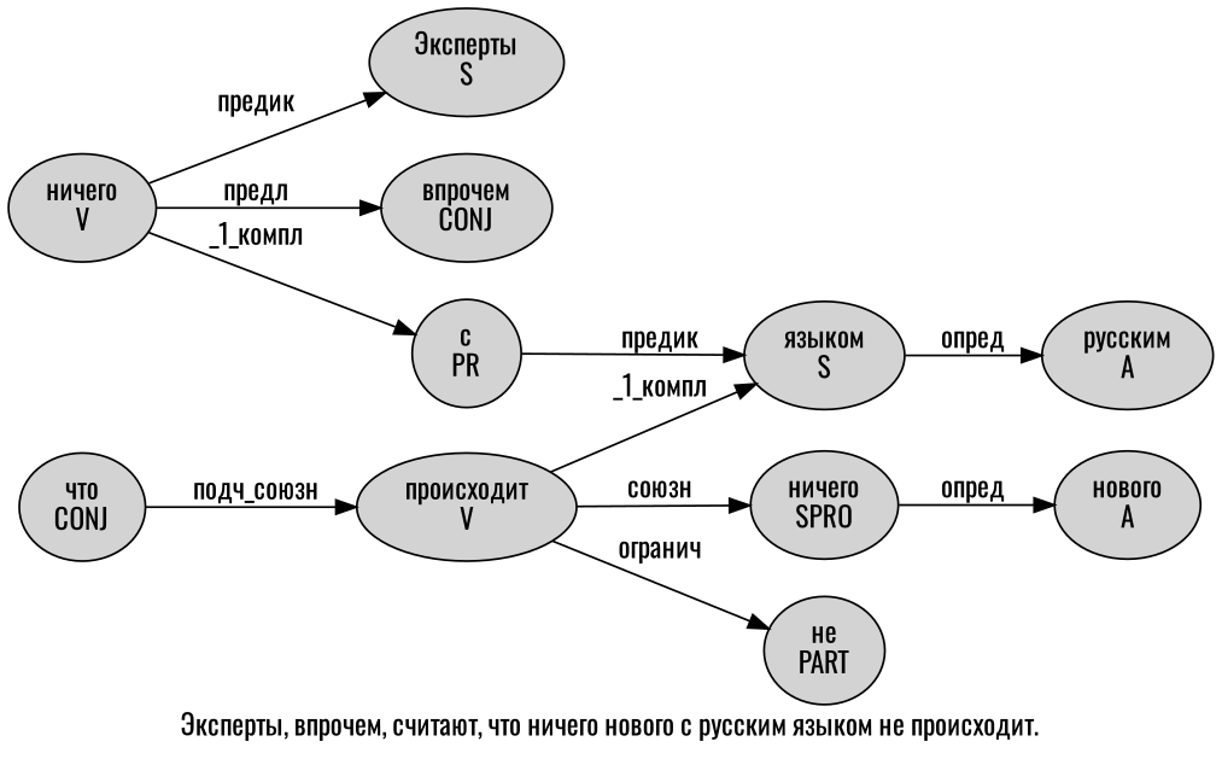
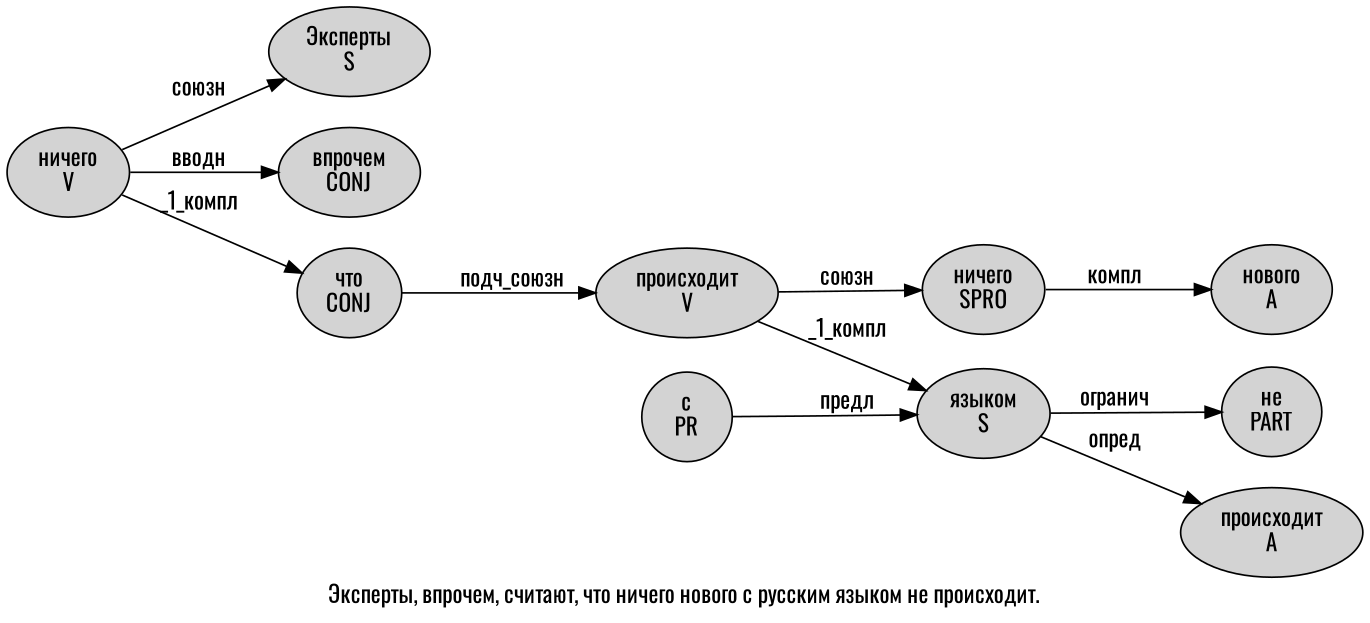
  digraph {
    fontname=Oswald
    label="Эксперты, впрочем, считают, что ничего нового с русским языком не происходит."
    rankdir=LR
    node [fillcolor=lightgray fontname=Oswald penwidth=1 shape=ellipse style=filled]
    edge [fontname=Oswald]
    n1 [label="Эксперты\nS"]
    n2 [label="впрочем\nCONJ"]
    n3 [label="ничего\nV"]
    n4 [label="что\nCONJ"]
    n5 [label="происходит\nV"]
    n6 [label="ничего\nSPRO"]
    n7 [label="языком\nS"]
    n8 [label="не\nPART"]
    n9 [label="нового\nA"]
    n10 [label="с\nPR"]
-   n11 [label="русским\nA"]
-   n3 -> n1 [label="предик"]
-   n3 -> n2 [label="предл"]
-   n3 -> n10 [label="_1_компл"]
+   n11 [label="происходит\nA"]
+   n3 -> n1 [label="союзн"]
+   n3 -> n2 [label="вводн"]
+   n3 -> n4 [label="_1_компл"]
    n4 -> n5 [label="подч_союзн"]
    n5 -> n6 [label="союзн"]
    n5 -> n7 [label="_1_компл"]
-   n5 -> n8 [label="огранич"]
-   n6 -> n9 [label="опред"]
+   n7 -> n8 [label="огранич"]
+   n6 -> n9 [label="компл"]
    n7 -> n11 [label="опред"]
-   n10 -> n7 [label="предик"]
+   n10 -> n7 [label="предл"]
  }
